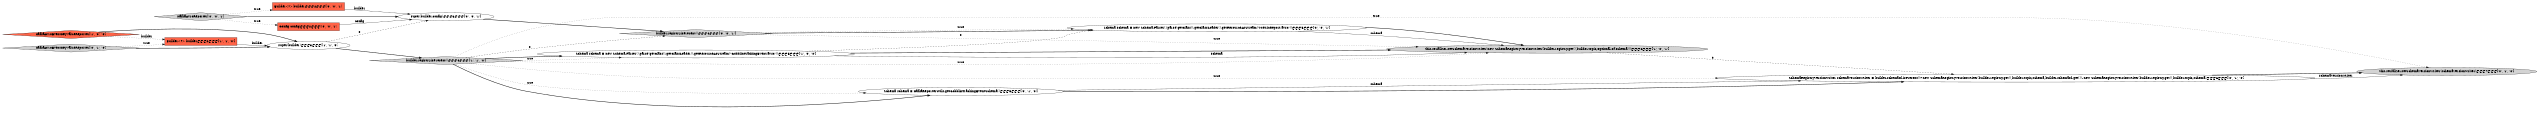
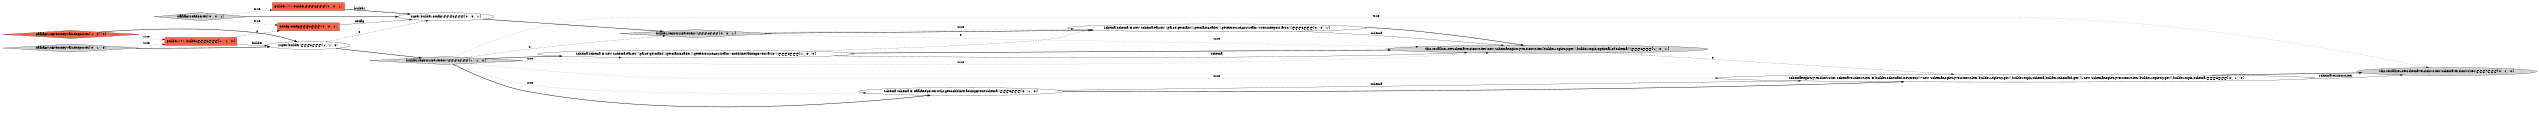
  digraph {
    rankdir=LR
    node [fillcolor=white shape=ellipse style=filled]
    edge [style=bold]
    n1 [label="Schema schema = new Schema.Parser().parse(getClass().getClassLoader().getResourceAsStream(\"MetricReport.avsc\"))@@@5@@@['0', '0', '1']"]
    n2 [fillcolor=lightgray label="this.serializer.setSchemaVersionWriter(new SchemaRegistryVersionWriter(builder.registry.get(),builder.topic,Optional.of(schema)))@@@6@@@['1', '0', '1']"]
    n3 [label="SchemaRegistryVersionWriter schemaVersionWriter = builder.schemaId.isPresent()? new SchemaRegistryVersionWriter(builder.registry.get(),builder.topic,schema,builder.schemaId.get()): new SchemaRegistryVersionWriter(builder.registry.get(),builder.topic,schema)@@@6@@@['0', '1', '0']"]
    n4 [fillcolor=lightgray label="this.serializer.setSchemaVersionWriter(schemaVersionWriter)@@@7@@@['0', '1', '0']"]
    n5 [label="super(builder)@@@3@@@['1', '1', '0']"]
    n6 [label="super(builder,config)@@@3@@@['0', '0', '1']"]
    n7 [fillcolor=lightgray label="builder.registry.isPresent()@@@4@@@['1', '1', '0']" shape=diamond]
    n8 [fillcolor=lightgray label="builder.registry.isPresent()@@@4@@@['0', '0', '1']" shape=diamond]
    n9 [label="Schema schema = KafkaReporterUtils.getGobblinTrackingEventSchema()@@@5@@@['0', '1', '0']"]
    n10 [label="Schema schema = new Schema.Parser().parse(getClass().getClassLoader().getResourceAsStream(\"GobblinTrackingEvent.avsc\"))@@@5@@@['1', '0', '0']"]
    n11 [fillcolor=tomato label="Builder<?> builder@@@2@@@['1', '1', '0']" shape=box]
    n12 [fillcolor=tomato label="Config config@@@2@@@['0', '0', '1']" shape=box]
    n13 [fillcolor=tomato label="Builder<?> builder@@@2@@@['0', '0', '1']" shape=box]
    n14 [fillcolor=lightgray label="KafkaAvroEventKeyValueReporter['0', '1', '0']" shape=diamond]
    n15 [fillcolor=lightgray label="KafkaAvroReporter['0', '0', '1']" shape=diamond]
    n16 [fillcolor=tomato label="KafkaAvroEventKeyValueReporter['1', '0', '0']" shape=diamond]
    n1 -> n2
    n1 -> n2 [label=schema style=solid]
    n2 -> n3 [label=0 style=dashed]
    n3 -> n4
    n3 -> n4 [label=schemaVersionWriter style=solid]
    n5 -> n6 [label=0 style=dashed]
    n5 -> n7
    n6 -> n8
    n7 -> n2 [label=true style=dotted]
    n7 -> n3 [label=true style=dotted]
    n7 -> n4 [label=true style=dotted]
    n7 -> n8 [label=0 style=dashed]
    n7 -> n9
    n7 -> n9 [label=true style=dotted]
    n7 -> n10 [label=true style=dotted]
    n7 -> n10
    n8 -> n1 [label=true style=dotted]
    n8 -> n1
    n8 -> n2 [label=true style=dotted]
    n9 -> n3 [label=schema style=solid]
    n9 -> n3
    n10 -> n1 [label=0 style=dashed]
    n10 -> n2 [label=schema style=solid]
    n10 -> n2
    n11 -> n5 [label=builder style=solid]
+   n11 -> n12 [label=0 style=dashed]
    n12 -> n6 [label=config style=solid]
-   n13 -> n6 [label=builder style=solid]
+   n13 -> n6 [label=builder]
    n14 -> n5
    n14 -> n11 [label=true style=dotted]
    n15 -> n6
    n15 -> n12 [label=true style=dotted]
    n15 -> n13 [label=true style=dotted]
    n16 -> n5
-   n16 -> n11 [label=builder style=dotted]
+   n16 -> n11 [label=true style=dotted]
  }
